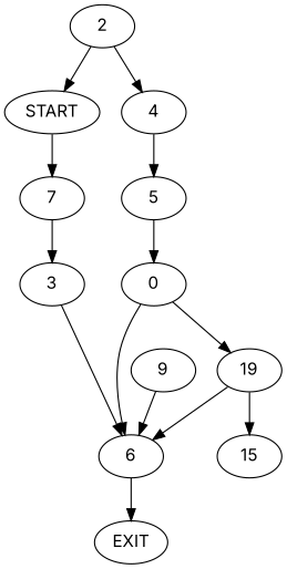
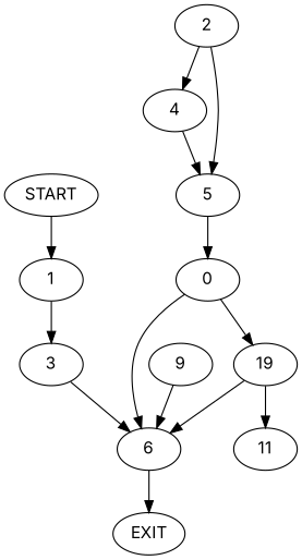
  digraph {
    fontname=Inter
    node [fontname=Inter]
    edge [fontname=Inter]
    n1 [label=START]
-   1 [label=7]
+   1
    3
    n4 [label=EXIT]
    2
    4
    5
    6
    n9 [label=0]
    9
    n11 [label=19]
-   11 [label=15]
+   11
    n1 -> 1
    1 -> 3
    3 -> 6
    2 -> 4
-   2 -> n1
+   2 -> 5
    4 -> 5
    5 -> n9
    6 -> n4
    n9 -> 6
    n9 -> n11
    9 -> 6
    n11 -> 6
    n11 -> 11
  }
